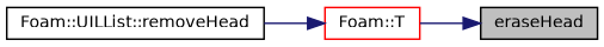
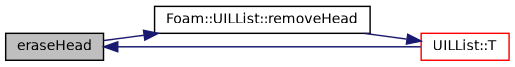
  digraph {
    rankdir=LR
    node [color=black fontname=Helvetica fontsize=10 shape=record]
    edge [color=midnightblue fontname=Helvetica fontsize=10 labelfontname=Helvetica labelfontsize=10 style=solid]
    n1 [fillcolor=grey75 fontcolor=black height=0.2 label=eraseHead style=filled width=0.4]
    n2 [height=0.2 label="Foam::UILList::removeHead" width=0.4]
-   n3 [color=red height=0.2 label="Foam::T" width=0.4]
+   n3 [color=red height=0.2 label="UILList::T" width=0.4]
+   n1 -> n2
    n2 -> n3
    n3 -> n1
  }
